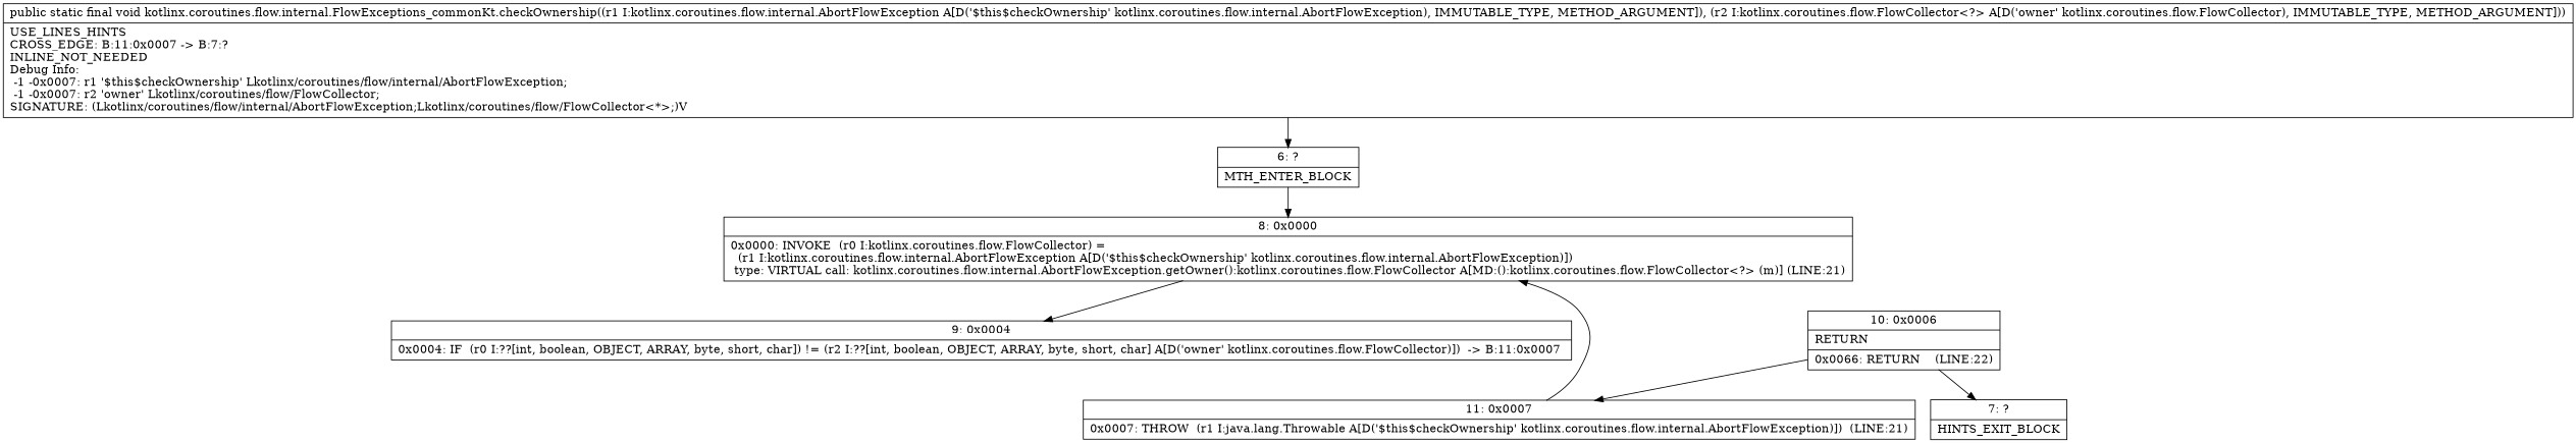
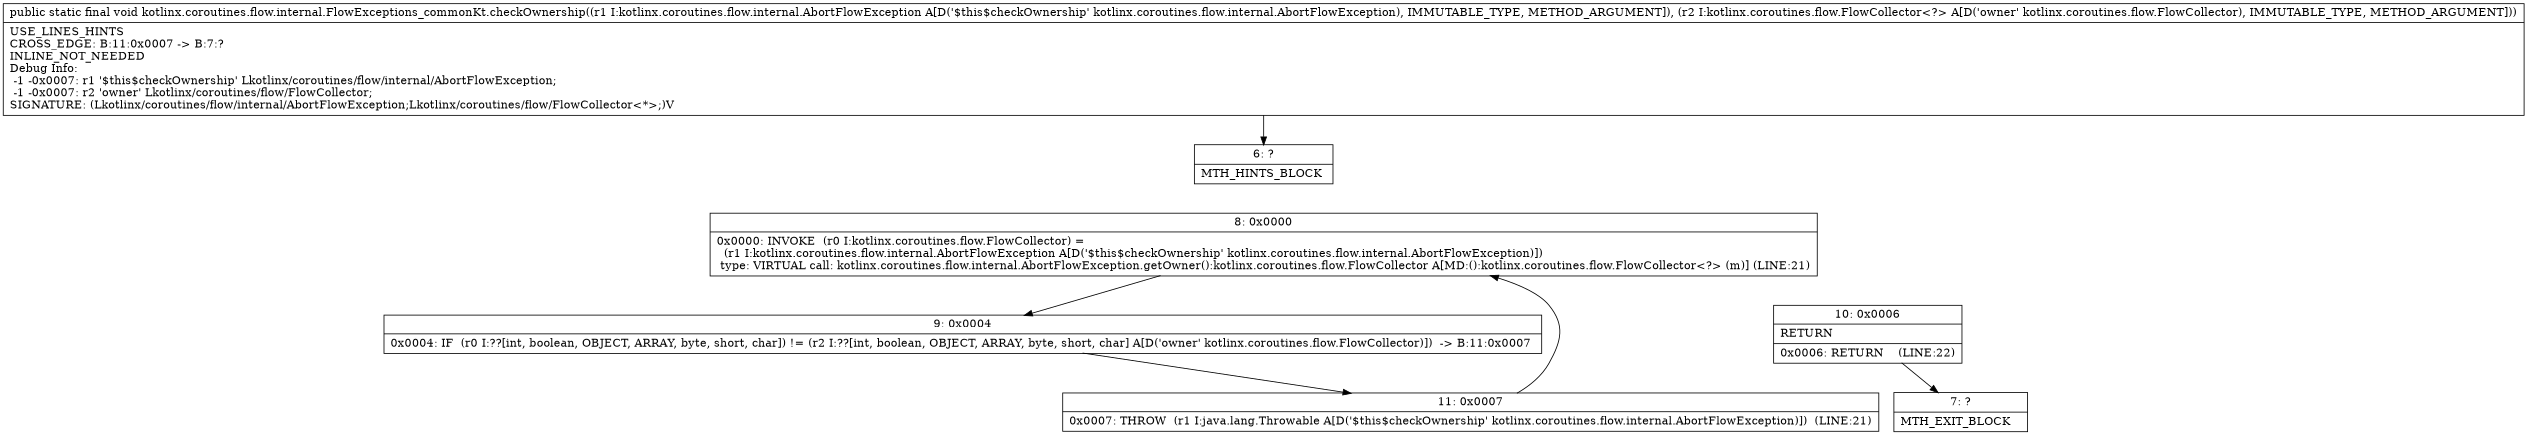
  digraph {
    node [shape=record]
-   n1 [label="{6\:\ ?|MTH_ENTER_BLOCK\l}"]
+   n1 [label="{6\:\ ?|MTH_HINTS_BLOCK\l}"]
    n2 [label="{8\:\ 0x0000|0x0000: INVOKE  (r0 I:kotlinx.coroutines.flow.FlowCollector) = \l  (r1 I:kotlinx.coroutines.flow.internal.AbortFlowException A[D('$this$checkOwnership' kotlinx.coroutines.flow.internal.AbortFlowException)])\l type: VIRTUAL call: kotlinx.coroutines.flow.internal.AbortFlowException.getOwner():kotlinx.coroutines.flow.FlowCollector A[MD:():kotlinx.coroutines.flow.FlowCollector\<?\> (m)] (LINE:21)\l}"]
    n3 [label="{9\:\ 0x0004|0x0004: IF  (r0 I:??[int, boolean, OBJECT, ARRAY, byte, short, char]) != (r2 I:??[int, boolean, OBJECT, ARRAY, byte, short, char] A[D('owner' kotlinx.coroutines.flow.FlowCollector)])  \-\> B:11:0x0007 \l}"]
    n4 [label="{11\:\ 0x0007|0x0007: THROW  (r1 I:java.lang.Throwable A[D('$this$checkOwnership' kotlinx.coroutines.flow.internal.AbortFlowException)])  (LINE:21)\l}"]
-   n5 [label="{10\:\ 0x0006|RETURN\l|0x0066: RETURN    (LINE:22)\l}"]
-   n6 [label="{7\:\ ?|HINTS_EXIT_BLOCK\l}"]
+   n5 [label="{10\:\ 0x0006|RETURN\l|0x0006: RETURN    (LINE:22)\l}"]
+   n6 [label="{7\:\ ?|MTH_EXIT_BLOCK\l}"]
    n7 [label="{public static final void kotlinx.coroutines.flow.internal.FlowExceptions_commonKt.checkOwnership((r1 I:kotlinx.coroutines.flow.internal.AbortFlowException A[D('$this$checkOwnership' kotlinx.coroutines.flow.internal.AbortFlowException), IMMUTABLE_TYPE, METHOD_ARGUMENT]), (r2 I:kotlinx.coroutines.flow.FlowCollector\<?\> A[D('owner' kotlinx.coroutines.flow.FlowCollector), IMMUTABLE_TYPE, METHOD_ARGUMENT]))  | USE_LINES_HINTS\lCROSS_EDGE: B:11:0x0007 \-\> B:7:?\lINLINE_NOT_NEEDED\lDebug Info:\l  \-1 \-0x0007: r1 '$this$checkOwnership' Lkotlinx\/coroutines\/flow\/internal\/AbortFlowException;\l  \-1 \-0x0007: r2 'owner' Lkotlinx\/coroutines\/flow\/FlowCollector;\lSIGNATURE: (Lkotlinx\/coroutines\/flow\/internal\/AbortFlowException;Lkotlinx\/coroutines\/flow\/FlowCollector\<*\>;)V\l}"]
-   n1 -> n2
    n2 -> n3
-   n5 -> n4
+   n3 -> n4
    n4 -> n2
    n5 -> n6
    n7 -> n1
  }
